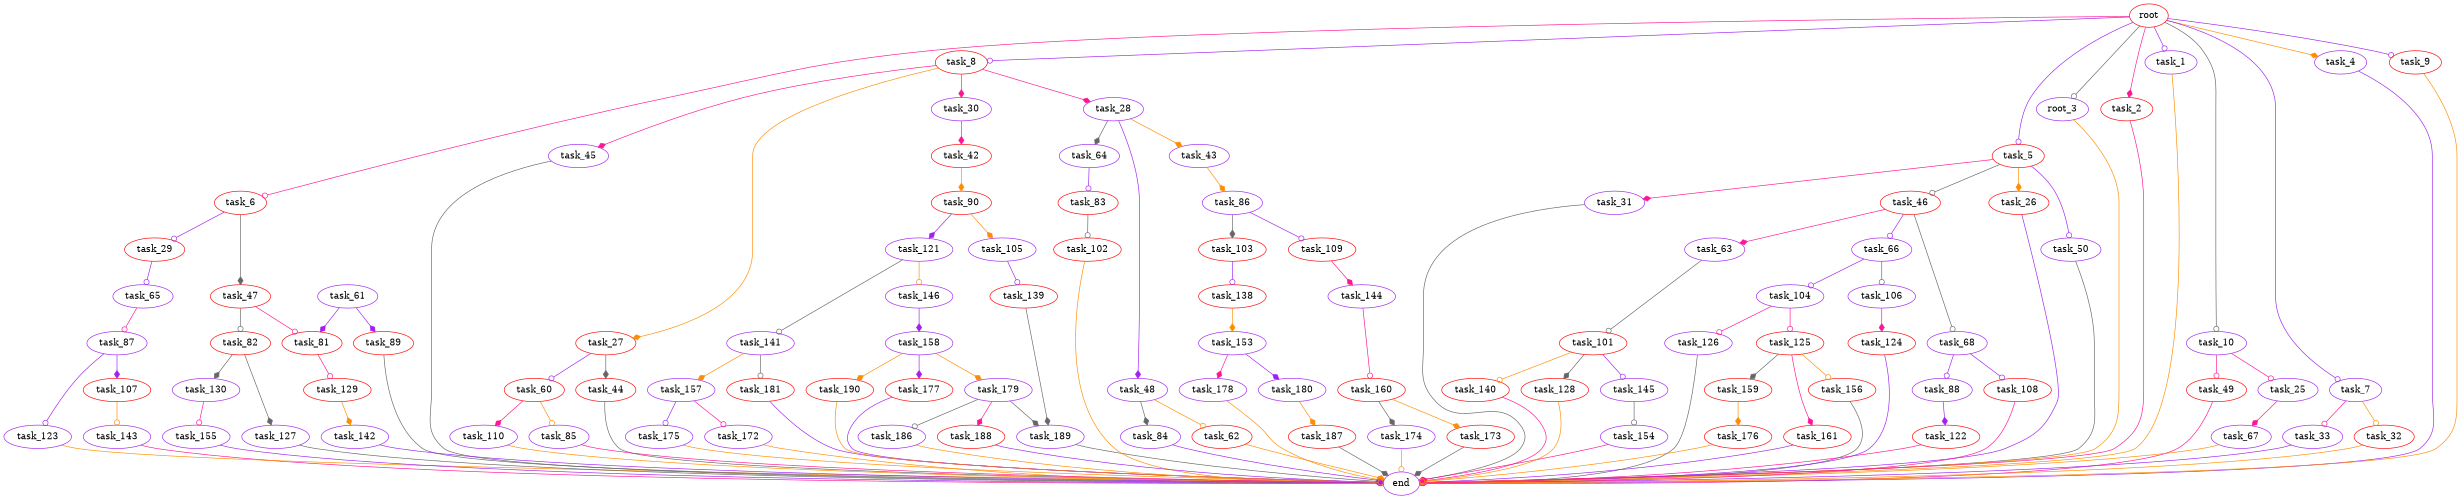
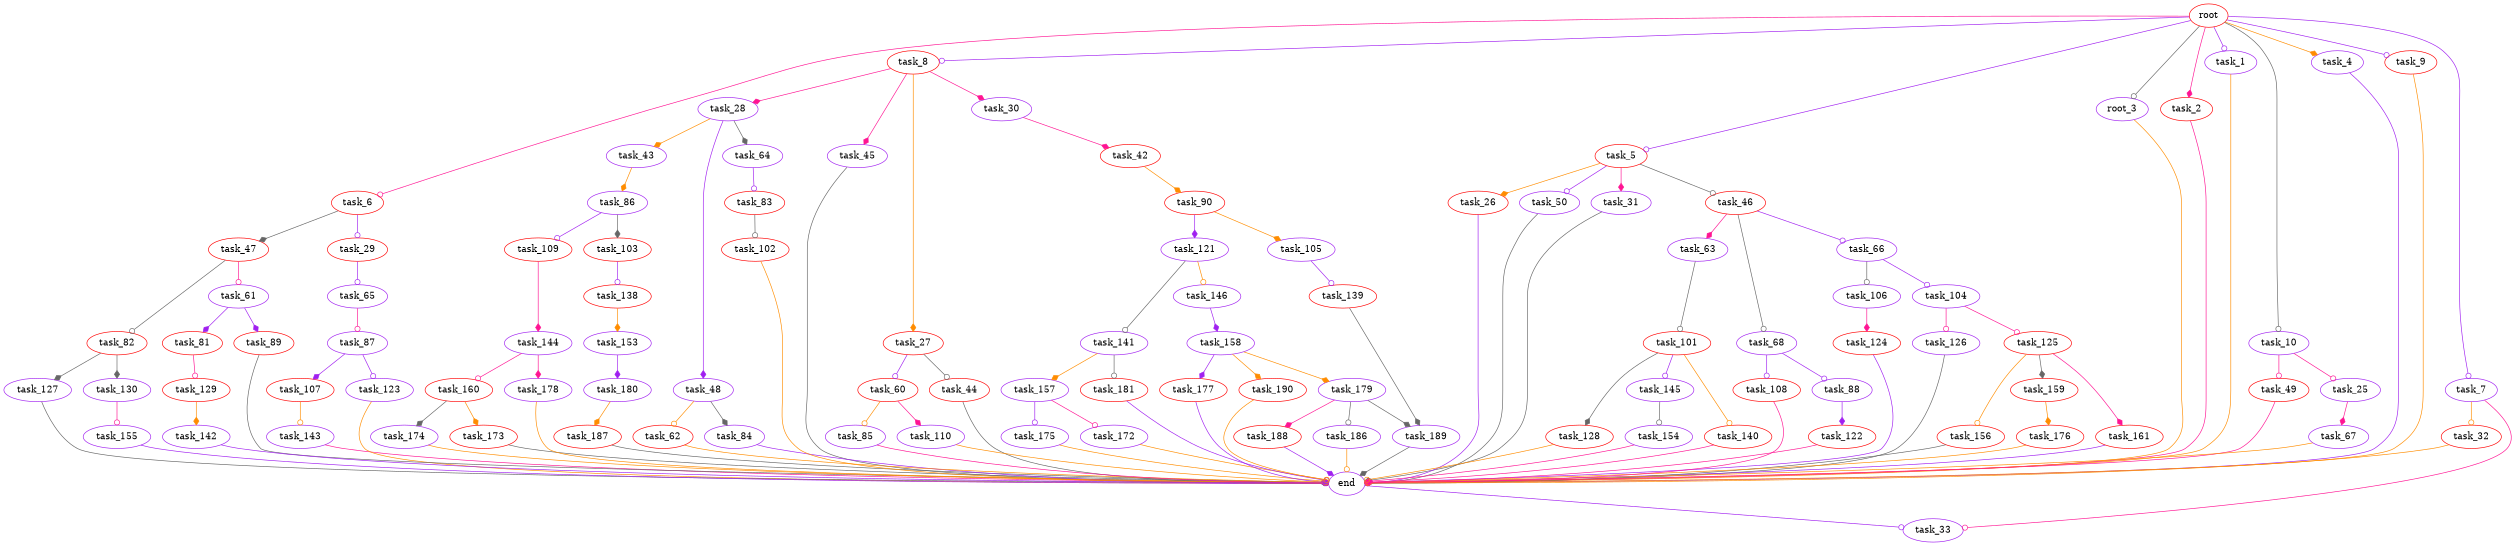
  digraph {
    node [color=purple]
    edge [arrowhead=odot color=purple]
    task_173 [color=red]
    end
    task_65
    task_87
    task_107 [color=red]
    task_143
    task_123
    task_45
    task_89 [color=red]
    task_5 [color=red]
    task_50
    task_46 [color=red]
    task_31
    task_26 [color=red]
    task_66
    task_63
    task_68
    task_153
    task_180
    task_178
    task_187 [color=red]
    task_47 [color=red]
    task_82 [color=red]
    task_61
    task_130
    task_127
    task_81 [color=red]
    task_90 [color=red]
    task_105
    task_121
    task_139 [color=red]
    task_146
    task_141
    n34 [label=root_3]
    task_6 [color=red]
    task_29 [color=red]
    task_42 [color=red]
    task_30
    task_2 [color=red]
    task_104
    task_126
    task_125 [color=red]
    task_161 [color=red]
    task_159 [color=red]
    task_156 [color=red]
    task_8 [color=red]
    task_27 [color=red]
    task_28
    task_44 [color=red]
    task_60 [color=red]
    task_43
    task_48
    task_64
    task_172
    task_1
    task_84
    task_49 [color=red]
    task_109 [color=red]
    task_86
    task_103 [color=red]
    task_144
    task_138 [color=red]
    task_145
    task_154
    task_160 [color=red]
    task_33
    task_155
    task_189
    task_124 [color=red]
    task_106
    task_174
    task_62 [color=red]
    task_4
    task_157
    task_175
    task_176 [color=red]
    task_181 [color=red]
    task_177 [color=red]
    task_10
    task_25
    task_67
    task_83 [color=red]
    task_102 [color=red]
    task_110
    task_9 [color=red]
    task_101 [color=red]
    task_88
    task_108 [color=red]
    task_158
    task_186
    task_85
    task_179
    task_188 [color=red]
    task_129 [color=red]
    task_142
    root [color=red]
    task_7
    task_32 [color=red]
    task_190 [color=red]
    task_122 [color=red]
    task_140 [color=red]
    task_128 [color=red]
    task_173 -> end [arrowhead=diamond color=gray40]
    task_65 -> task_87 [color=deeppink]
    task_87 -> task_107 [arrowhead=diamond]
    task_87 -> task_123
    task_107 -> task_143 [color=darkorange]
    task_143 -> end [color=deeppink]
    task_123 -> end [arrowhead=diamond color=darkorange]
    task_45 -> end [color=gray40]
    task_89 -> end [color=gray40]
    task_5 -> task_50
    task_5 -> task_46 [color=gray40]
    task_5 -> task_31 [arrowhead=diamond color=deeppink]
    task_5 -> task_26 [arrowhead=diamond color=darkorange]
    task_50 -> end [color=gray40]
    task_46 -> task_66
    task_46 -> task_63 [arrowhead=diamond color=deeppink]
    task_46 -> task_68 [color=gray40]
    task_31 -> end [arrowhead=diamond color=gray40]
    task_26 -> end [arrowhead=diamond]
    task_66 -> task_104
    task_66 -> task_106 [color=gray40]
    task_63 -> task_101 [color=gray40]
    task_68 -> task_88
    task_68 -> task_108
    task_153 -> task_180 [arrowhead=diamond]
-   task_153 -> task_178 [arrowhead=diamond color=deeppink]
+   task_144 -> task_178 [arrowhead=diamond color=deeppink]
    task_180 -> task_187 [arrowhead=diamond color=darkorange]
    task_178 -> end [arrowhead=diamond color=darkorange]
    task_187 -> end [arrowhead=diamond color=gray40]
    task_47 -> task_82 [color=gray40]
-   task_47 -> task_81 [color=deeppink]
+   task_47 -> task_61 [color=deeppink]
    task_82 -> task_130 [arrowhead=diamond color=gray40]
    task_82 -> task_127 [arrowhead=diamond color=gray40]
    task_61 -> task_89 [arrowhead=diamond]
    task_61 -> task_81 [arrowhead=diamond]
    task_130 -> task_155 [color=deeppink]
    task_127 -> end [color=gray40]
    task_81 -> task_129 [color=deeppink]
    task_90 -> task_105 [arrowhead=diamond color=darkorange]
    task_90 -> task_121 [arrowhead=diamond]
    task_105 -> task_139
    task_121 -> task_146 [color=darkorange]
    task_121 -> task_141 [color=gray40]
    task_139 -> task_189 [arrowhead=diamond color=gray40]
    task_146 -> task_158 [arrowhead=diamond]
    task_141 -> task_157 [arrowhead=diamond color=darkorange]
    task_141 -> task_181 [color=gray40]
    n34 -> end [color=darkorange]
    task_6 -> task_47 [arrowhead=diamond color=gray40]
    task_6 -> task_29
    task_29 -> task_65
    task_42 -> task_90 [arrowhead=diamond color=darkorange]
    task_30 -> task_42 [arrowhead=diamond color=deeppink]
    task_2 -> end [color=deeppink]
    task_104 -> task_126 [color=deeppink]
    task_104 -> task_125 [color=deeppink]
    task_126 -> end [arrowhead=diamond color=gray40]
    task_125 -> task_161 [arrowhead=diamond color=deeppink]
    task_125 -> task_159 [arrowhead=diamond color=gray40]
    task_125 -> task_156 [color=darkorange]
    task_161 -> end
    task_159 -> task_176 [arrowhead=diamond color=darkorange]
    task_156 -> end [color=gray40]
    task_8 -> task_45 [arrowhead=diamond color=deeppink]
    task_8 -> task_30 [arrowhead=diamond color=deeppink]
    task_8 -> task_27 [arrowhead=diamond color=darkorange]
    task_8 -> task_28 [arrowhead=diamond color=deeppink]
-   task_27 -> task_44 [arrowhead=diamond color=gray40]
+   task_27 -> task_44 [color=gray40]
    task_27 -> task_60
    task_28 -> task_43 [arrowhead=diamond color=darkorange]
    task_28 -> task_48 [arrowhead=diamond]
    task_28 -> task_64 [arrowhead=diamond color=gray40]
    task_44 -> end [arrowhead=diamond color=gray40]
    task_60 -> task_110 [arrowhead=diamond color=deeppink]
    task_60 -> task_85 [color=darkorange]
    task_43 -> task_86 [arrowhead=diamond color=darkorange]
    task_48 -> task_84 [arrowhead=diamond color=gray40]
    task_48 -> task_62 [color=darkorange]
    task_64 -> task_83
    task_172 -> end [color=darkorange]
    task_1 -> end [color=darkorange]
    task_84 -> end
    task_49 -> end [arrowhead=diamond color=deeppink]
    task_109 -> task_144 [arrowhead=diamond color=deeppink]
    task_86 -> task_109
    task_86 -> task_103 [arrowhead=diamond color=gray40]
    task_103 -> task_138
    task_144 -> task_160 [color=deeppink]
    task_138 -> task_153 [arrowhead=diamond color=darkorange]
    task_145 -> task_154 [color=gray40]
    task_154 -> end [arrowhead=diamond color=deeppink]
    task_160 -> task_173 [arrowhead=diamond color=darkorange]
    task_160 -> task_174 [arrowhead=diamond color=gray40]
-   task_33 -> end
+   end -> task_33
    task_155 -> end [arrowhead=diamond]
    task_189 -> end [arrowhead=diamond color=gray40]
    task_124 -> end [arrowhead=diamond]
    task_106 -> task_124 [arrowhead=diamond color=deeppink]
    task_174 -> end [color=darkorange]
    task_62 -> end [arrowhead=diamond color=darkorange]
    task_4 -> end [arrowhead=diamond]
    task_157 -> task_172 [color=deeppink]
    task_157 -> task_175
    task_175 -> end [arrowhead=diamond color=darkorange]
    task_176 -> end [color=darkorange]
    task_181 -> end
    task_177 -> end [arrowhead=diamond]
    task_10 -> task_49 [color=deeppink]
    task_10 -> task_25 [color=deeppink]
    task_25 -> task_67 [arrowhead=diamond color=deeppink]
    task_67 -> end [color=darkorange]
    task_83 -> task_102 [color=gray40]
    task_102 -> end [color=darkorange]
    task_110 -> end [color=darkorange]
    task_9 -> end [arrowhead=diamond color=darkorange]
    task_101 -> task_145
    task_101 -> task_140 [color=darkorange]
    task_101 -> task_128 [arrowhead=diamond color=gray40]
    task_88 -> task_122 [arrowhead=diamond]
    task_108 -> end [color=deeppink]
    task_158 -> task_177 [arrowhead=diamond]
    task_158 -> task_179 [arrowhead=diamond color=darkorange]
    task_158 -> task_190 [arrowhead=diamond color=darkorange]
    task_186 -> end [color=darkorange]
    task_85 -> end [color=deeppink]
    task_179 -> task_189 [arrowhead=diamond color=gray40]
    task_179 -> task_186 [color=gray40]
    task_179 -> task_188 [arrowhead=diamond color=deeppink]
    task_188 -> end [arrowhead=diamond]
    task_129 -> task_142 [arrowhead=diamond color=darkorange]
    task_142 -> end
    root -> task_5
    root -> n34 [color=gray40]
    root -> task_6 [color=deeppink]
    root -> task_2 [arrowhead=diamond color=deeppink]
    root -> task_8
    root -> task_1
    root -> task_4 [arrowhead=diamond color=darkorange]
    root -> task_10 [color=gray40]
    root -> task_9
    root -> task_7
    task_7 -> task_33 [color=deeppink]
    task_7 -> task_32 [color=darkorange]
    task_32 -> end [color=darkorange]
    task_190 -> end [color=darkorange]
    task_122 -> end [color=deeppink]
    task_140 -> end [arrowhead=diamond color=deeppink]
    task_128 -> end [color=darkorange]
  }
